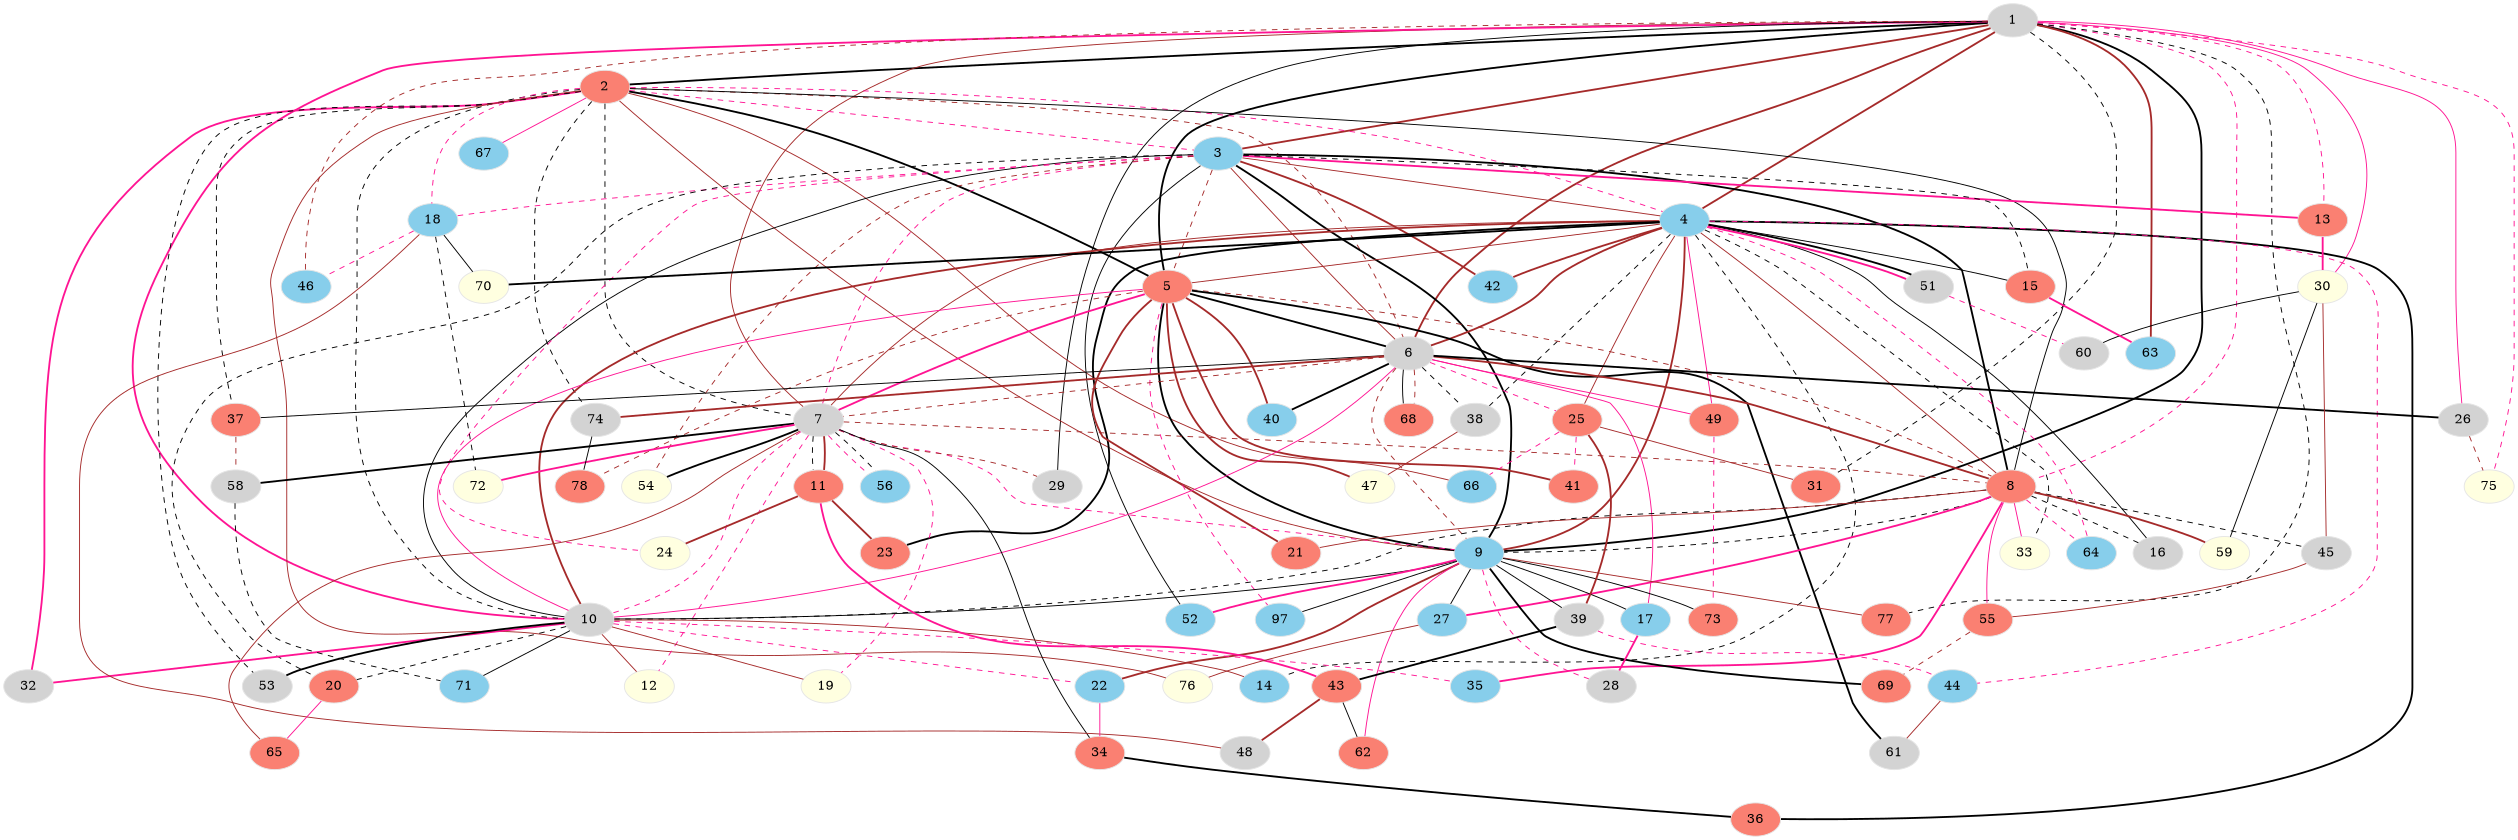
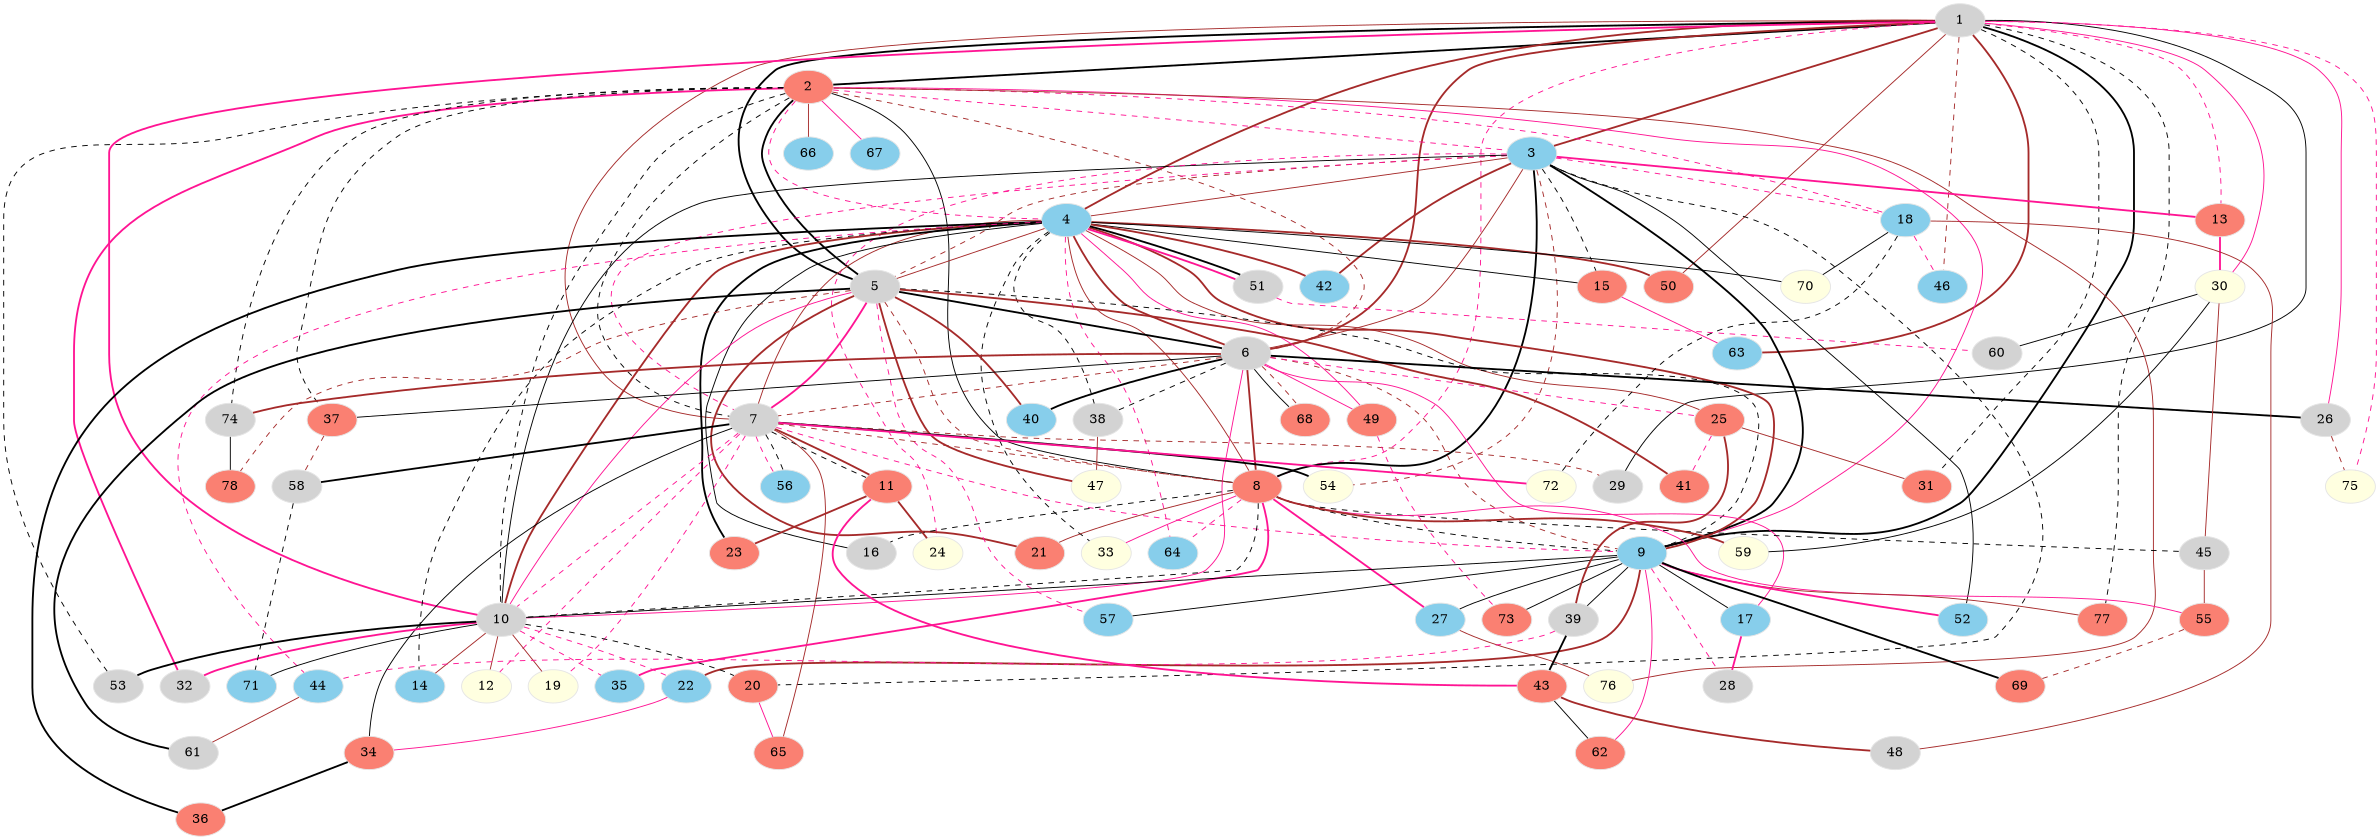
  graph {
    node [color=gray90 fillcolor=salmon style=filled]
    edge [color=black style=dashed]
    1 [fillcolor=lightgrey]
    2
    3 [fillcolor=skyblue]
    4 [fillcolor=skyblue]
-   5
+   5 [fillcolor=lightgrey]
    6 [fillcolor=lightgrey]
    7 [fillcolor=lightgrey]
    8
    9 [fillcolor=skyblue]
    10 [fillcolor=lightgrey]
    13
    26 [fillcolor=lightgrey]
    29 [fillcolor=lightgrey]
    30 [fillcolor=lightyellow]
    31
    46 [fillcolor=skyblue]
+   50
    63 [fillcolor=skyblue]
    75 [fillcolor=lightyellow]
    77
    18 [fillcolor=skyblue]
    32 [fillcolor=lightgrey]
    37
    53 [fillcolor=lightgrey]
    66 [fillcolor=skyblue]
    67 [fillcolor=skyblue]
    74 [fillcolor=lightgrey]
    76 [fillcolor=lightyellow]
    15
    20
    24 [fillcolor=lightyellow]
    42 [fillcolor=skyblue]
    52 [fillcolor=skyblue]
    54 [fillcolor=lightyellow]
    14 [fillcolor=skyblue]
    16 [fillcolor=lightgrey]
    23
    25
    33 [fillcolor=lightyellow]
    36
    38 [fillcolor=lightgrey]
    44 [fillcolor=skyblue]
    49
    51 [fillcolor=lightgrey]
    64 [fillcolor=skyblue]
    70 [fillcolor=lightyellow]
    21
    40 [fillcolor=skyblue]
    41
    47 [fillcolor=lightyellow]
-   57 [fillcolor=skyblue label=97]
+   57 [fillcolor=skyblue]
    61 [fillcolor=lightgrey]
    78
    17 [fillcolor=skyblue]
    68
    11
    12 [fillcolor=lightyellow]
    19 [fillcolor=lightyellow]
    34
    56 [fillcolor=skyblue]
    58 [fillcolor=lightgrey]
    65
    72 [fillcolor=lightyellow]
    27 [fillcolor=skyblue]
    35 [fillcolor=skyblue]
    45 [fillcolor=lightgrey]
    55
    59 [fillcolor=lightyellow]
    22 [fillcolor=skyblue]
    28 [fillcolor=lightgrey]
    39 [fillcolor=lightgrey]
    62
    69
    73
    71 [fillcolor=skyblue]
    60 [fillcolor=lightgrey]
    48 [fillcolor=lightgrey]
    43
    1 -- 2 [style=bold]
    1 -- 3 [color=brown style=bold]
    1 -- 4 [color=brown style=bold]
    1 -- 5 [style=bold]
    1 -- 6 [color=brown style=bold]
    1 -- 7 [color=brown style=solid]
    1 -- 8 [color=deeppink]
    1 -- 9 [style=bold]
    1 -- 10 [color=deeppink style=bold]
    1 -- 13 [color=deeppink]
    1 -- 26 [color=deeppink style=solid]
    1 -- 29 [style=solid]
    1 -- 30 [color=deeppink style=solid]
    1 -- 31
    1 -- 46 [color=brown]
+   1 -- 50 [color=brown style=solid]
    1 -- 63 [color=brown style=bold]
    1 -- 75 [color=deeppink]
    1 -- 77
    2 -- 3 [color=deeppink]
    2 -- 4 [color=deeppink]
    2 -- 5 [style=bold]
    2 -- 6 [color=brown]
    2 -- 7
    2 -- 8 [style=solid]
-   2 -- 9 [color=brown style=solid]
+   2 -- 9 [color=deeppink style=solid]
    2 -- 10
    2 -- 18 [color=deeppink]
    2 -- 32 [color=deeppink style=bold]
    2 -- 37
    2 -- 53
    2 -- 66 [color=brown style=solid]
    2 -- 67 [color=deeppink style=solid]
    2 -- 74
    2 -- 76 [color=brown style=solid]
    3 -- 4 [color=brown style=solid]
    3 -- 5 [color=brown]
    3 -- 6 [color=brown style=solid]
    3 -- 7 [color=deeppink]
    3 -- 8 [style=bold]
    3 -- 9 [style=bold]
    3 -- 10 [style=solid]
    3 -- 13 [color=deeppink style=bold]
    3 -- 18 [color=deeppink]
    3 -- 15
    3 -- 20
    3 -- 24 [color=deeppink]
    3 -- 42 [color=brown style=bold]
    3 -- 52 [style=solid]
    3 -- 54 [color=brown]
    4 -- 5 [color=brown style=solid]
    4 -- 6 [color=brown style=bold]
    4 -- 7 [color=brown style=solid]
    4 -- 8 [color=brown style=solid]
    4 -- 9 [color=brown style=bold]
    4 -- 10 [color=brown style=bold]
+   4 -- 50 [color=brown style=bold]
    4 -- 15 [style=solid]
    4 -- 42 [color=brown style=bold]
    4 -- 14
    4 -- 16 [style=solid]
    4 -- 23 [style=bold]
    4 -- 25 [color=brown style=solid]
    4 -- 33
    4 -- 36 [style=bold]
    4 -- 38
    4 -- 44 [color=deeppink]
    4 -- 49 [color=deeppink style=solid]
    4 -- 51 [color=deeppink style=bold]
    4 -- 51 [style=bold]
    4 -- 64 [color=deeppink]
-   4 -- 70 [style=bold]
+   4 -- 70 [style=solid]
    5 -- 6 [style=bold]
    5 -- 7 [color=deeppink style=bold]
    5 -- 8 [color=brown]
-   5 -- 9 [style=bold]
+   5 -- 9
    5 -- 10 [color=deeppink style=solid]
    5 -- 21 [color=brown style=bold]
    5 -- 40 [color=brown style=bold]
    5 -- 41 [color=brown style=bold]
    5 -- 47 [color=brown style=bold]
    5 -- 57 [color=deeppink]
    5 -- 61 [style=bold]
    5 -- 78 [color=brown]
    6 -- 7 [color=brown]
    6 -- 8 [color=brown style=bold]
    6 -- 9 [color=brown]
    6 -- 10 [color=deeppink style=solid]
    6 -- 26 [style=bold]
    6 -- 37 [style=solid]
    6 -- 74 [color=brown style=bold]
    6 -- 25 [color=deeppink]
    6 -- 38
    6 -- 49 [color=deeppink style=solid]
    6 -- 40 [style=bold]
    6 -- 17 [color=deeppink style=solid]
    6 -- 68 [style=solid]
    6 -- 68 [color=brown]
    7 -- 8 [color=brown]
    7 -- 9 [color=deeppink]
    7 -- 10 [color=deeppink]
    7 -- 29 [color=brown]
    7 -- 54 [style=bold]
    7 -- 11
    7 -- 11 [color=brown style=bold]
    7 -- 12 [color=deeppink]
    7 -- 19 [color=deeppink]
    7 -- 34 [style=solid]
    7 -- 56 [color=deeppink]
    7 -- 56
    7 -- 58 [style=bold]
    7 -- 65 [color=brown style=solid]
    7 -- 72 [color=deeppink style=bold]
    8 -- 9
    8 -- 10
    8 -- 16
    8 -- 33 [color=deeppink style=solid]
    8 -- 64 [color=deeppink]
    8 -- 21 [color=brown style=solid]
    8 -- 27 [color=deeppink style=bold]
    8 -- 35 [color=deeppink style=bold]
    8 -- 45
    8 -- 55 [color=deeppink style=solid]
    8 -- 59 [color=brown style=bold]
    9 -- 10 [style=solid]
    9 -- 77 [color=brown style=solid]
    9 -- 52 [color=deeppink style=bold]
    9 -- 57 [style=solid]
    9 -- 17 [style=solid]
    9 -- 27 [style=solid]
    9 -- 22 [color=brown style=bold]
    9 -- 28 [color=deeppink]
    9 -- 39 [style=solid]
    9 -- 62 [color=deeppink style=solid]
    9 -- 69 [style=bold]
    9 -- 73 [style=solid]
    10 -- 32 [color=deeppink style=bold]
    10 -- 53 [style=bold]
    10 -- 20
    10 -- 14 [color=brown style=solid]
    10 -- 12 [color=brown style=solid]
    10 -- 19 [color=brown style=solid]
    10 -- 35 [color=deeppink]
    10 -- 22 [color=deeppink]
    10 -- 71 [style=solid]
    13 -- 30 [color=deeppink style=bold]
    26 -- 75 [color=brown]
    30 -- 45 [color=brown style=solid]
    30 -- 59 [style=solid]
    30 -- 60 [style=solid]
    18 -- 46 [color=deeppink]
    18 -- 70 [style=solid]
    18 -- 72
    18 -- 48 [color=brown style=solid]
    37 -- 58 [color=brown]
    74 -- 78 [style=solid]
-   15 -- 63 [color=deeppink style=bold]
+   15 -- 63 [color=deeppink style=solid]
    20 -- 65 [color=deeppink style=solid]
    25 -- 31 [color=brown style=solid]
-   25 -- 66 [color=deeppink]
    25 -- 41 [color=deeppink]
    25 -- 39 [color=brown style=bold]
    38 -- 47 [color=brown style=solid]
    44 -- 61 [color=brown style=solid]
    49 -- 73 [color=deeppink]
    51 -- 60 [color=deeppink]
    17 -- 28 [color=deeppink style=bold]
    11 -- 24 [color=brown style=bold]
    11 -- 23 [color=brown style=bold]
    11 -- 43 [color=deeppink style=bold]
    34 -- 36 [style=bold]
    58 -- 71
    27 -- 76 [color=brown style=solid]
    45 -- 55 [color=brown style=solid]
    55 -- 69 [color=brown]
    22 -- 34 [color=deeppink style=solid]
    39 -- 44 [color=deeppink]
    39 -- 43 [style=bold]
    43 -- 62 [style=solid]
    43 -- 48 [color=brown style=bold]
  }
